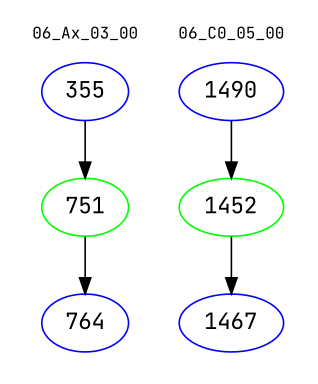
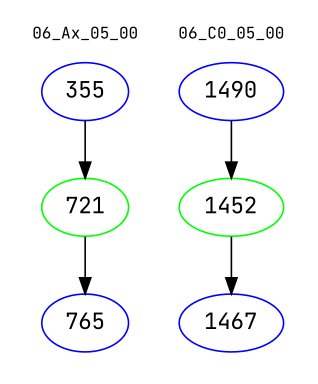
  digraph {
    fontname="JetBrains Mono"
    node [color=blue fontname="JetBrains Mono"]
    edge [color=black fontname="JetBrains Mono"]
    n1 [label=355]
-   n2 [color=green label=751]
-   n3 [label=764]
+   n2 [color=green label=721]
+   n3 [label=765]
    n4 [label=1490]
    n5 [color=green label=1452]
    n6 [label=1467]
    subgraph cluster_1 {
      color=white
      fontsize=10
-     label="06_Ax_03_00"
+     label="06_Ax_05_00"
      n1
      n2
      n3
    }
    subgraph cluster_2 {
      color=white
      fontsize=10
      label="06_C0_05_00"
      n4
      n5
      n6
    }
    n1 -> n2
    n2 -> n3
    n4 -> n5
    n5 -> n6
  }
